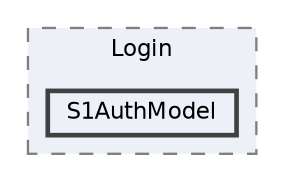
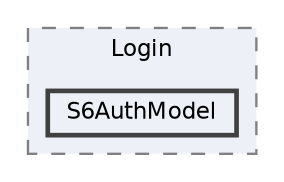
  digraph {
    compound=true
-   n1 [color=grey25 fillcolor="#edf0f7" fontname=Helvetica fontsize=10 height=0.2 label=S1AuthModel shape=box style="filled,bold" width=0.4]
+   n1 [color=grey25 fillcolor="#edf0f7" fontname=Helvetica fontsize=10 height=0.2 label=S6AuthModel shape=box style="filled,bold" width=0.4]
    subgraph cluster_1 {
      bgcolor="#edf0f7"
      fontname=Helvetica
      fontsize=10
      label=Login
      pencolor=grey50
      style="filled,dashed"
      n1
    }
  }
